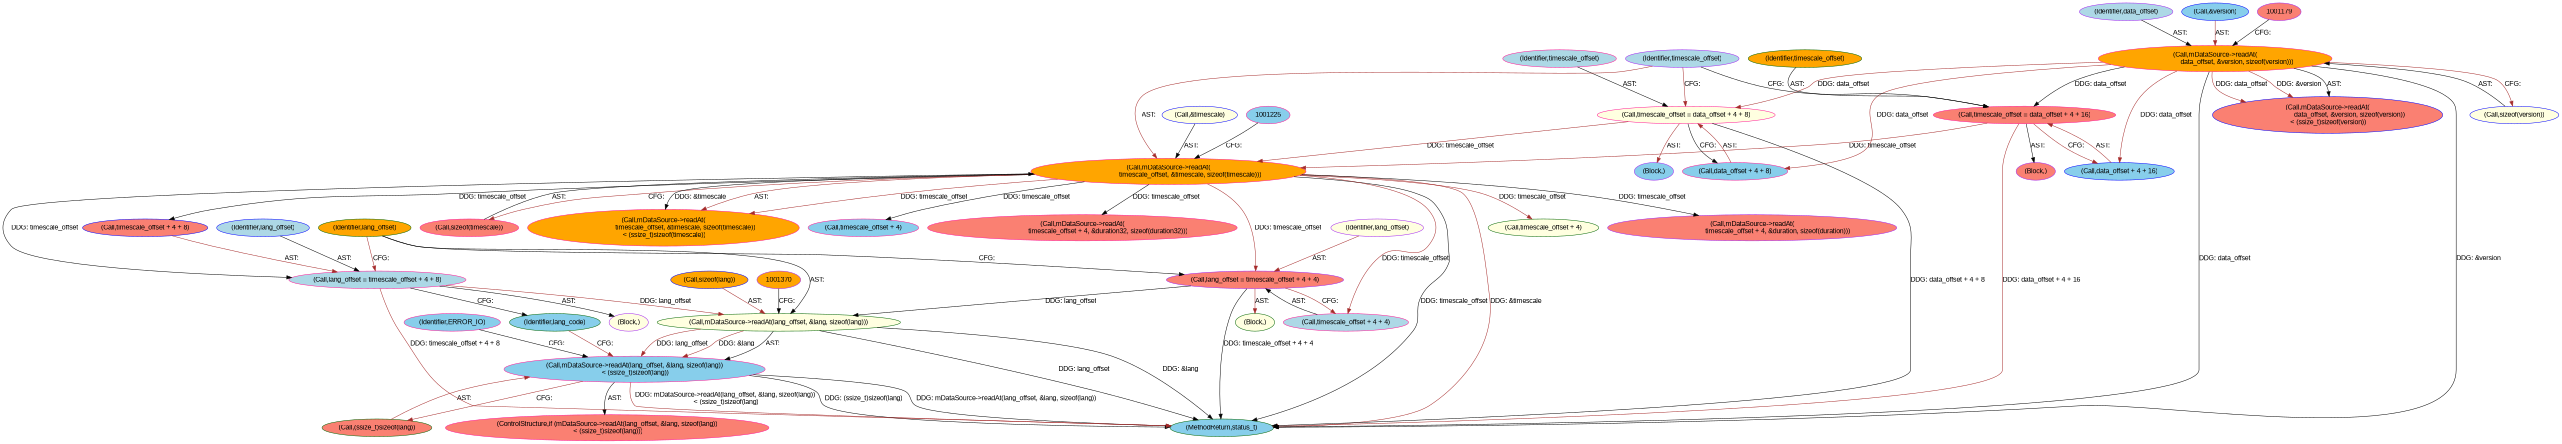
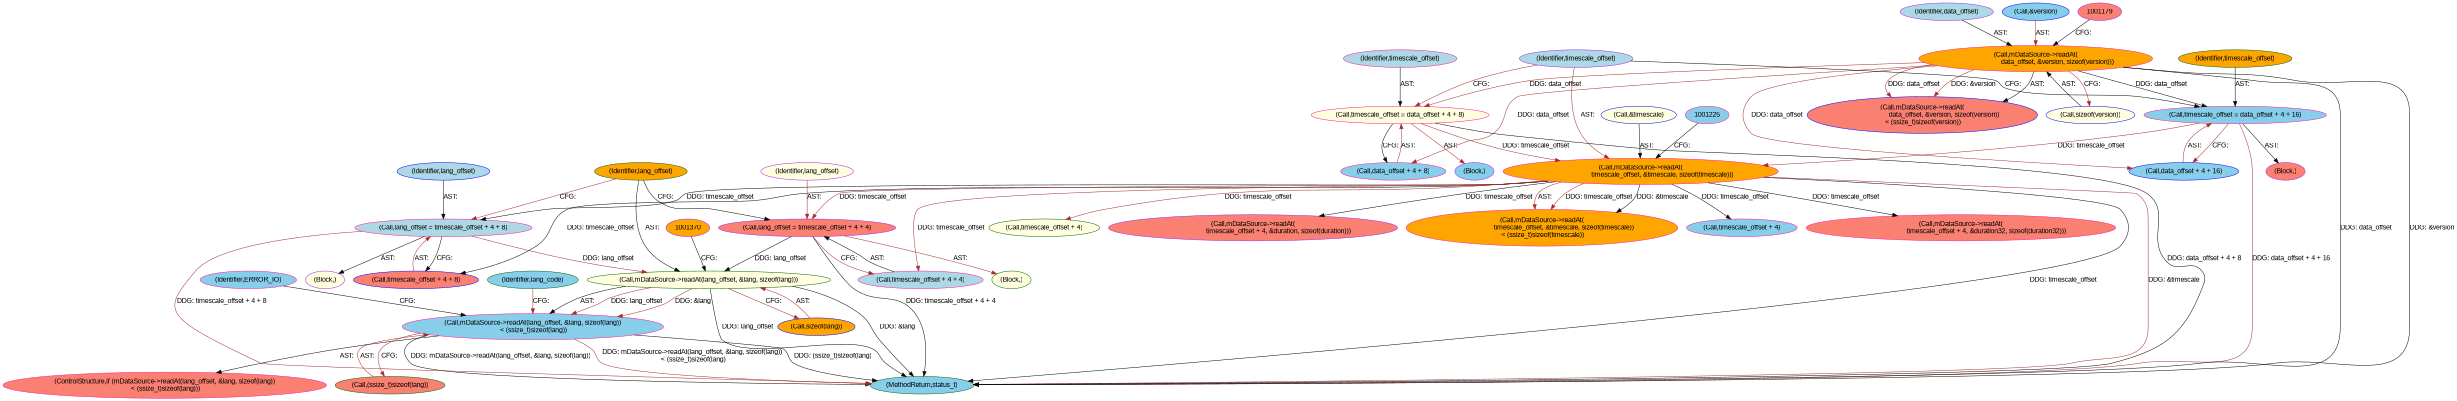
  digraph {
    fontname="Liberation Sans"
    node [color=deeppink fillcolor=salmon fontname="Liberation Sans" style=filled]
    edge [color=black fontname="Liberation Sans"]
    n1 [fillcolor=skyblue label="(Call,mDataSource->readAt(lang_offset, &lang, sizeof(lang))\n < (ssize_t)sizeof(lang))"]
    n2 [label="(ControlStructure,if (mDataSource->readAt(lang_offset, &lang, sizeof(lang))\n < (ssize_t)sizeof(lang)))"]
    n3 [color=darkgreen fillcolor=skyblue label="(MethodReturn,status_t)"]
    n4 [color=darkgreen label="(Call,(ssize_t)sizeof(lang))"]
    n5 [color=darkgreen fillcolor=lightyellow label="(Call,mDataSource->readAt(lang_offset, &lang, sizeof(lang)))"]
    n6 [color=blue fillcolor=orange label="(Call,sizeof(lang))"]
    n7 [fillcolor=lightblue label="(Call,lang_offset = timescale_offset + 4 + 8)"]
    n8 [color=purple fillcolor=lightyellow label="(Block,)"]
    n9 [color=blue label="(Call,timescale_offset + 4 + 8)"]
    n10 [fillcolor=orange label="(Call,mDataSource->readAt(\n                        timescale_offset, &timescale, sizeof(timescale)))"]
    n11 [color=purple label="(Call,lang_offset = timescale_offset + 4 + 4)"]
    n12 [color=darkgreen fillcolor=lightyellow label="(Call,timescale_offset + 4)"]
    n13 [color=purple label="(Call,mDataSource->readAt(\n                            timescale_offset + 4, &duration, sizeof(duration)))"]
-   n14 [label="(Call,sizeof(timescale))"]
    n15 [fillcolor=orange label="(Call,mDataSource->readAt(\n                        timescale_offset, &timescale, sizeof(timescale))\n < (ssize_t)sizeof(timescale))"]
    n16 [fillcolor=skyblue label="(Call,timescale_offset + 4)"]
    n17 [label="(Call,mDataSource->readAt(\n                            timescale_offset + 4, &duration32, sizeof(duration32)))"]
    n18 [fillcolor=lightblue label="(Call,timescale_offset + 4 + 4)"]
    n19 [color=darkgreen fillcolor=lightyellow label="(Block,)"]
-   n20 [label="(Call,timescale_offset = data_offset + 4 + 16)"]
+   n20 [fillcolor=skyblue label="(Call,timescale_offset = data_offset + 4 + 16)"]
    n21 [color=purple label="(Block,)"]
    n22 [color=blue fillcolor=skyblue label="(Call,data_offset + 4 + 16)"]
    n23 [fillcolor=orange label="(Call,mDataSource->readAt(\n                        data_offset, &version, sizeof(version)))"]
    n24 [fillcolor=lightyellow label="(Call,timescale_offset = data_offset + 4 + 8)"]
    n25 [fillcolor=skyblue label="(Call,data_offset + 4 + 8)"]
    n26 [color=blue label="(Call,mDataSource->readAt(\n                        data_offset, &version, sizeof(version))\n < (ssize_t)sizeof(version))"]
    n27 [color=blue fillcolor=lightyellow label="(Call,sizeof(version))"]
    n28 [color=purple fillcolor=skyblue label="(Block,)"]
    n29 [color=purple fillcolor=lightblue label="(Identifier,data_offset)"]
    n30 [color=darkgreen fillcolor=orange label="(Identifier,lang_offset)"]
    n31 [fillcolor=lightblue label="(Identifier,timescale_offset)"]
    n32 [color=purple fillcolor=lightblue label="(Identifier,timescale_offset)"]
    n33 [color=blue fillcolor=lightyellow label="(Call,&timescale)"]
    n34 [color=darkgreen fillcolor=orange label="(Identifier,timescale_offset)"]
    n35 [color=blue fillcolor=lightblue label="(Identifier,lang_offset)"]
    n36 [fillcolor=skyblue label="(Identifier,ERROR_IO)"]
    n37 [color=purple fillcolor=lightyellow label="(Identifier,lang_offset)"]
    n38 [color=darkgreen fillcolor=skyblue label="(Identifier,lang_code)"]
    n39 [color=blue fillcolor=skyblue label="(Call,&version)"]
    1001370 [color=purple fillcolor=orange]
    1001225 [fillcolor=skyblue]
    1001179 [color=purple]
    n1 -> n2 [label="AST: "]
    n1 -> n3 [label="DDG: mDataSource->readAt(lang_offset, &lang, sizeof(lang))"]
    n1 -> n3 [color=brown label="DDG: mDataSource->readAt(lang_offset, &lang, sizeof(lang))\n < (ssize_t)sizeof(lang)"]
    n1 -> n3 [label="DDG: (ssize_t)sizeof(lang)"]
    n1 -> n4 [color=brown label="CFG: "]
    n4 -> n1 [color=brown label="AST: "]
    n5 -> n1 [label="AST: "]
    n5 -> n1 [color=brown label="DDG: lang_offset"]
    n5 -> n1 [color=brown label="DDG: &lang"]
    n5 -> n3 [label="DDG: lang_offset"]
    n5 -> n3 [label="DDG: &lang"]
+   n5 -> n6 [color=brown label="CFG: "]
    n6 -> n5 [color=brown label="AST: "]
    n7 -> n3 [color=brown label="DDG: timescale_offset + 4 + 8"]
    n7 -> n5 [color=brown label="DDG: lang_offset"]
    n7 -> n8 [label="AST: "]
-   n7 -> n38 [label="CFG: "]
+   n7 -> n9 [label="CFG: "]
    n9 -> n7 [color=brown label="AST: "]
    n10 -> n3 [color=brown label="DDG: &timescale"]
    n10 -> n3 [label="DDG: timescale_offset"]
    n10 -> n7 [label="DDG: timescale_offset"]
    n10 -> n9 [label="DDG: timescale_offset"]
    n10 -> n11 [color=brown label="DDG: timescale_offset"]
    n10 -> n12 [color=brown label="DDG: timescale_offset"]
    n10 -> n13 [label="DDG: timescale_offset"]
-   n10 -> n14 [color=brown label="CFG: "]
    n10 -> n15 [color=brown label="AST: "]
    n10 -> n15 [color=brown label="DDG: timescale_offset"]
    n10 -> n15 [label="DDG: &timescale"]
    n10 -> n16 [label="DDG: timescale_offset"]
    n10 -> n17 [label="DDG: timescale_offset"]
    n10 -> n18 [color=brown label="DDG: timescale_offset"]
    n11 -> n3 [label="DDG: timescale_offset + 4 + 4"]
    n11 -> n5 [label="DDG: lang_offset"]
    n11 -> n18 [color=brown label="CFG: "]
    n11 -> n19 [color=brown label="AST: "]
-   n14 -> n10 [label="AST: "]
    n18 -> n11 [label="AST: "]
    n20 -> n3 [color=brown label="DDG: data_offset + 4 + 16"]
    n20 -> n10 [color=brown label="DDG: timescale_offset"]
    n20 -> n21 [label="AST: "]
    n20 -> n22 [color=brown label="CFG: "]
    n22 -> n20 [color=brown label="AST: "]
    n23 -> n3 [label="DDG: data_offset"]
    n23 -> n3 [label="DDG: &version"]
    n23 -> n20 [label="DDG: data_offset"]
    n23 -> n22 [color=brown label="DDG: data_offset"]
    n23 -> n24 [color=brown label="DDG: data_offset"]
    n23 -> n25 [color=brown label="DDG: data_offset"]
    n23 -> n26 [label="AST: "]
    n23 -> n26 [color=brown label="DDG: data_offset"]
    n23 -> n26 [color=brown label="DDG: &version"]
    n23 -> n27 [color=brown label="CFG: "]
    n24 -> n3 [label="DDG: data_offset + 4 + 8"]
    n24 -> n10 [color=brown label="DDG: timescale_offset"]
    n24 -> n25 [label="CFG: "]
    n24 -> n28 [color=brown label="AST: "]
    n25 -> n24 [color=brown label="AST: "]
    n27 -> n23 [label="AST: "]
    n29 -> n23 [label="AST: "]
    n30 -> n5 [label="AST: "]
    n30 -> n7 [color=brown label="CFG: "]
    n30 -> n11 [label="CFG: "]
    n31 -> n24 [label="AST: "]
    n32 -> n10 [color=brown label="AST: "]
    n32 -> n20 [label="CFG: "]
    n32 -> n24 [color=brown label="CFG: "]
    n33 -> n10 [label="AST: "]
    n34 -> n20 [label="AST: "]
    n35 -> n7 [label="AST: "]
    n36 -> n1 [label="CFG: "]
    n37 -> n11 [color=brown label="AST: "]
    n38 -> n1 [color=brown label="CFG: "]
    n39 -> n23 [color=brown label="AST: "]
    1001370 -> n5 [label="CFG: "]
    1001225 -> n10 [label="CFG: "]
    1001179 -> n23 [label="CFG: "]
  }
